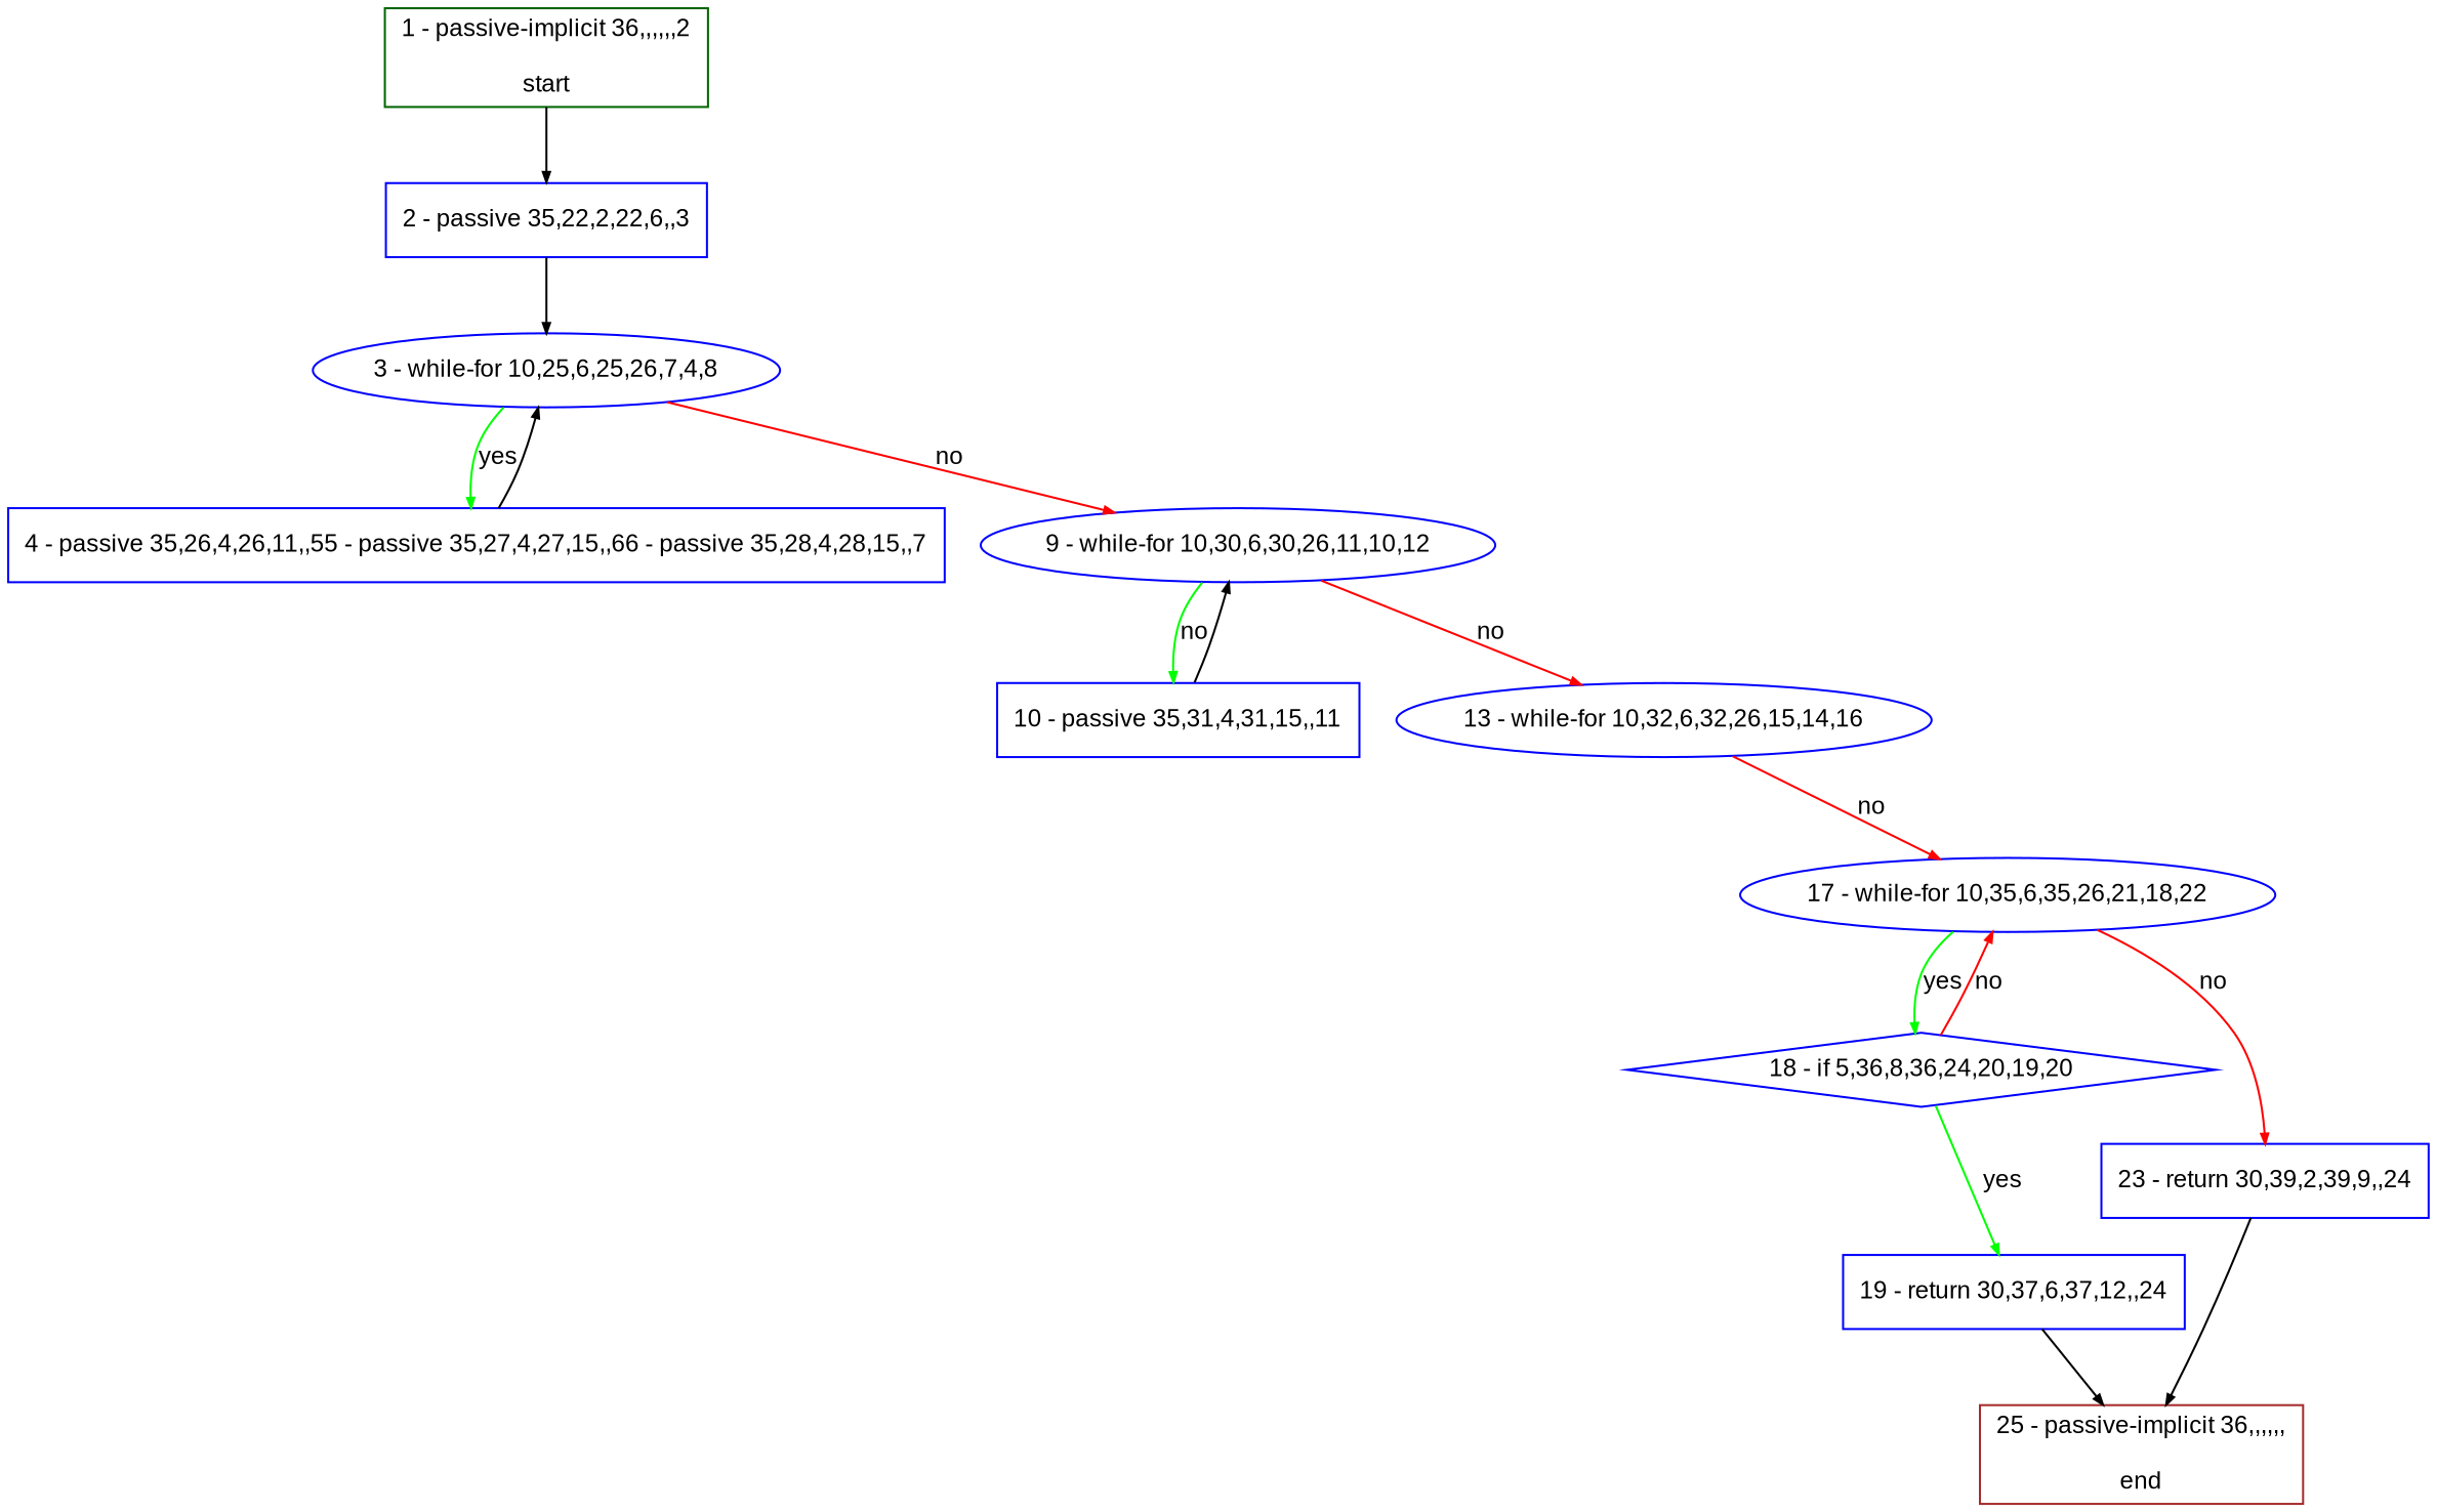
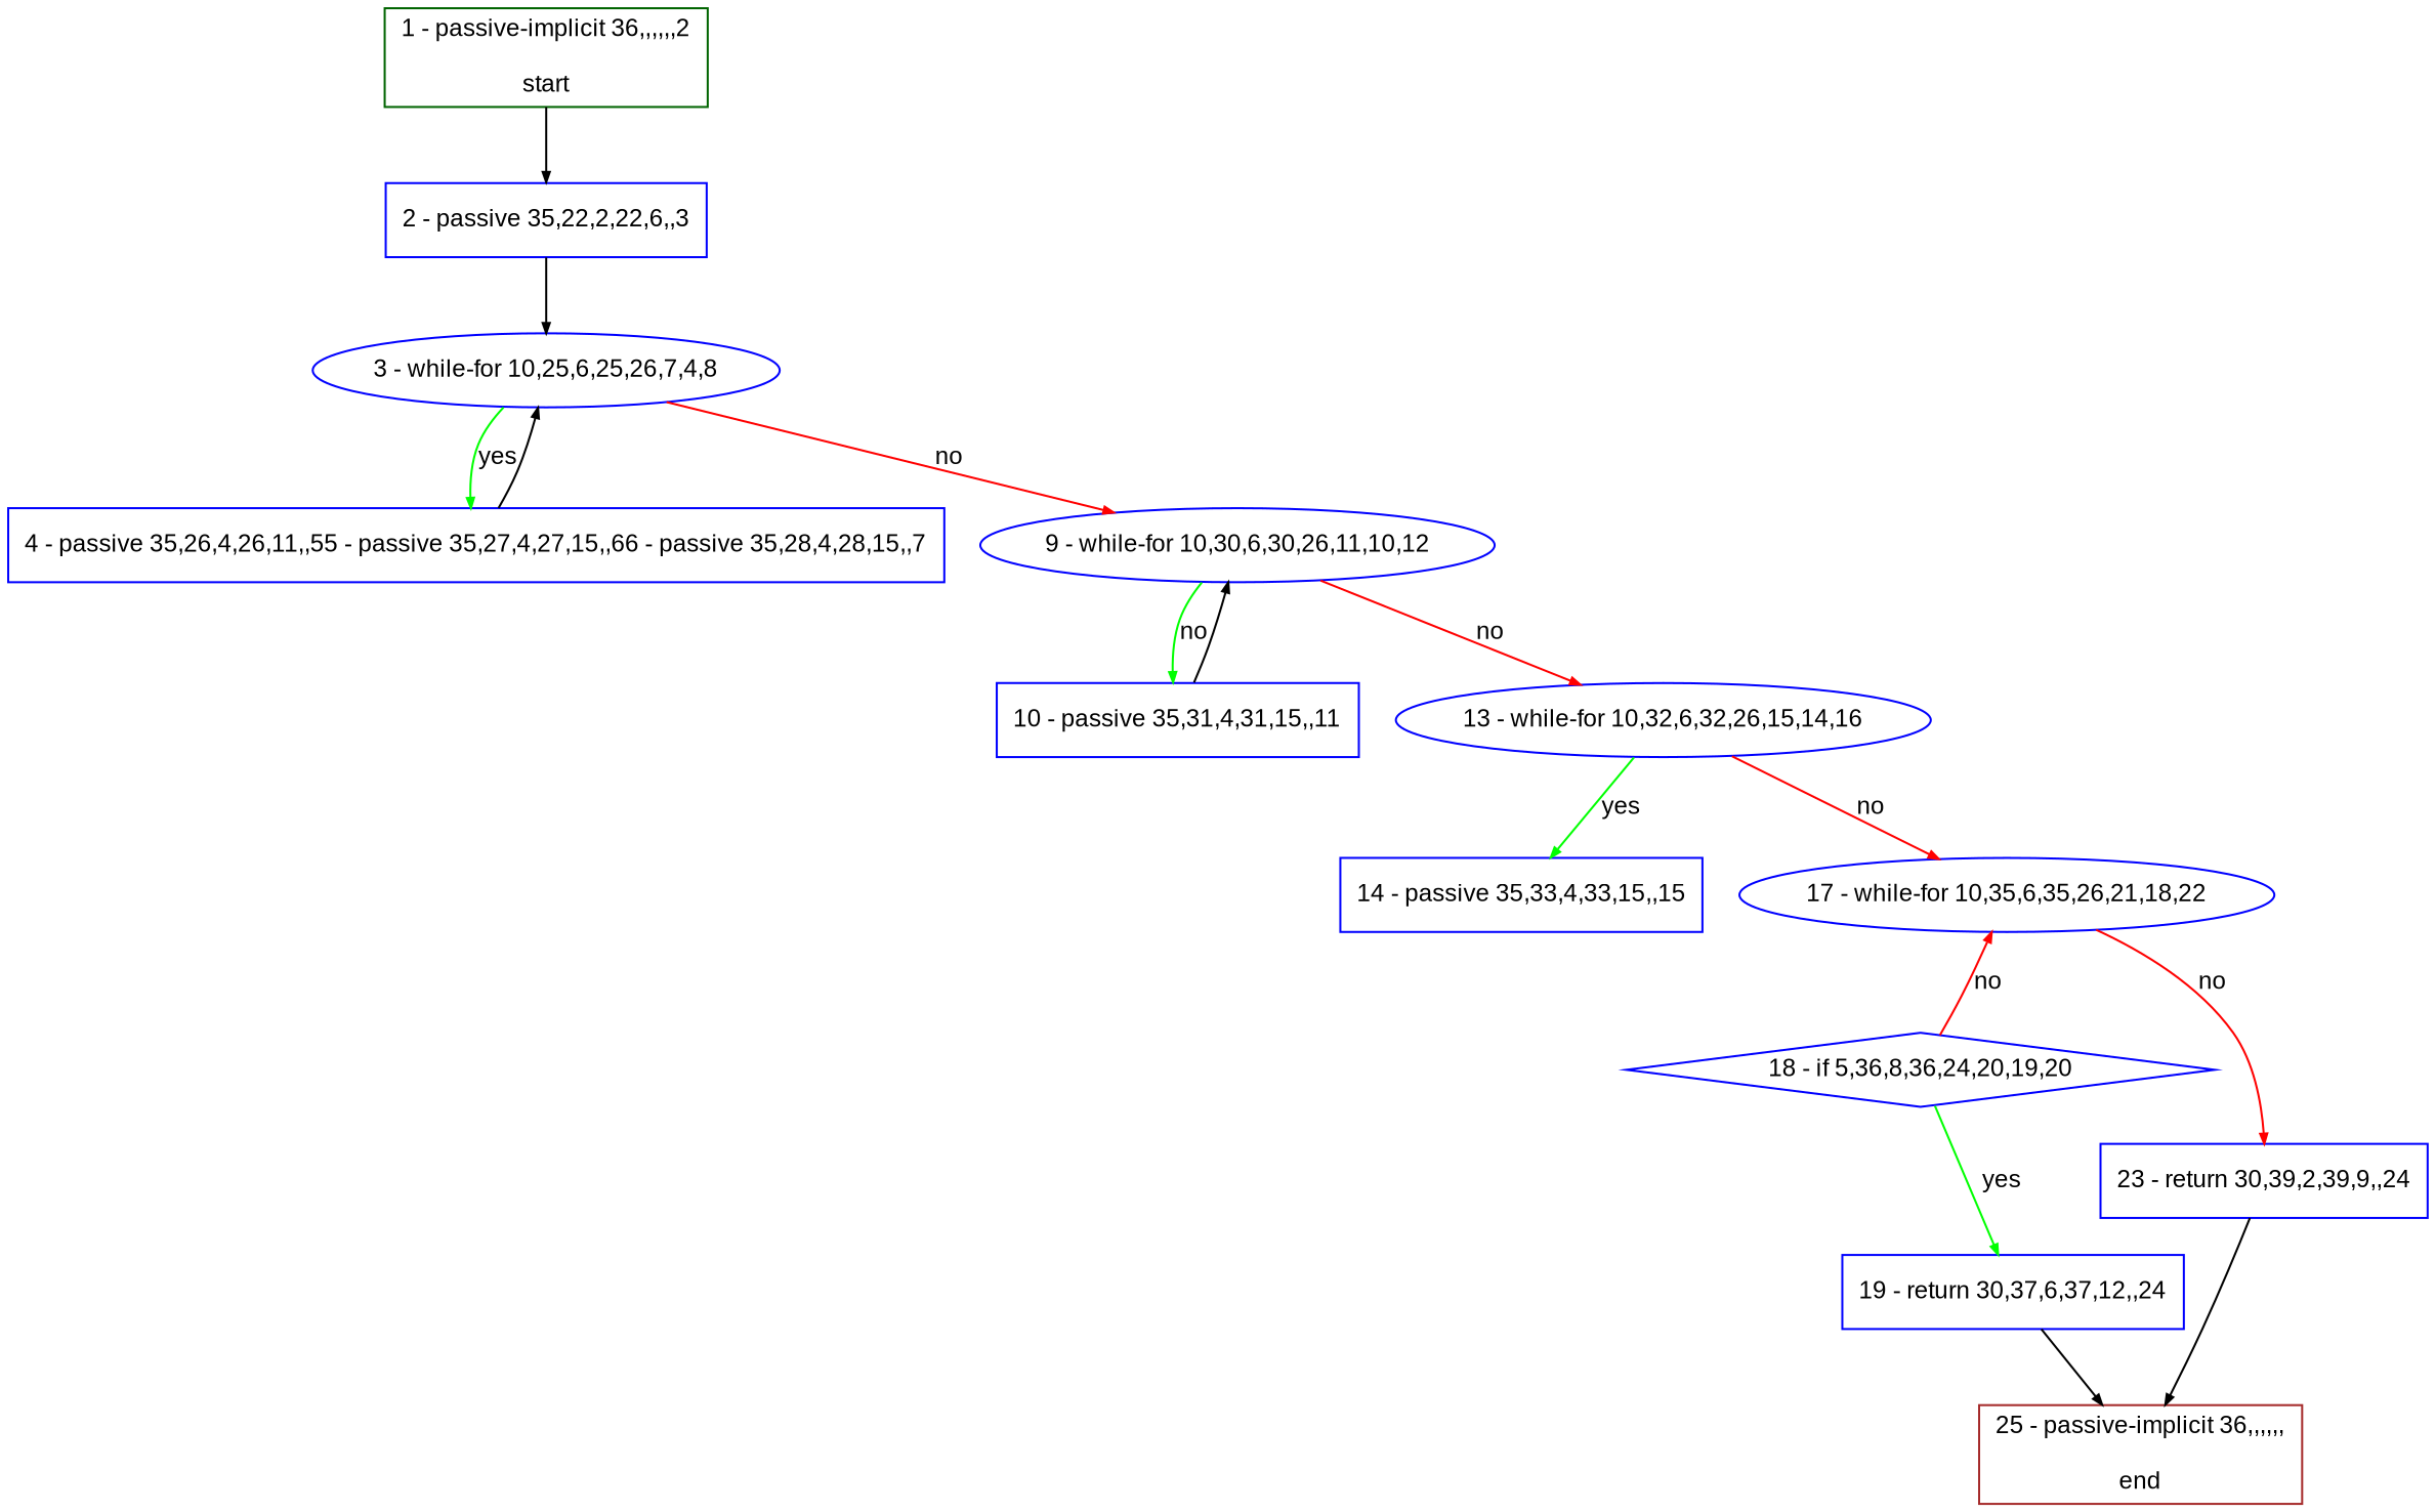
  digraph {
    bgcolor=white
    compound=true
    fillcolor="#FFFFCC"
    fontname=Arial
    fontsize=12
    pack=true
    packmode=clust
    style="rounded,filled"
    node [color="#0000ff" compound=true fillcolor="#ffffff" fixedsize=false fontname=Arial fontsize=12 node_initialized=no shape=box style=filled]
    edge [arrowhead=normal arrowsize=0.5 arrowtail=none color="#000000" compound=true dir=forward fontcolor=black fontname=Arial fontsize=12]
    n1 [label="2 - passive 35,22,2,22,6,,3"]
    n2 [label="3 - while-for 10,25,6,25,26,7,4,8" shape=oval]
    n3 [label="4 - passive 35,26,4,26,11,,55 - passive 35,27,4,27,15,,66 - passive 35,28,4,28,15,,7"]
    n4 [label="9 - while-for 10,30,6,30,26,11,10,12" shape=oval]
    n5 [color="#006400" label="1 - passive-implicit 36,,,,,,2\n\nstart"]
    n6 [label="10 - passive 35,31,4,31,15,,11"]
    n7 [label="13 - while-for 10,32,6,32,26,15,14,16" shape=oval]
+   n8 [label="14 - passive 35,33,4,33,15,,15"]
    n9 [label="17 - while-for 10,35,6,35,26,21,18,22" shape=oval]
    n10 [label="18 - if 5,36,8,36,24,20,19,20" shape=diamond]
    n11 [label="23 - return 30,39,2,39,9,,24"]
    n12 [label="19 - return 30,37,6,37,12,,24"]
    n13 [color="#a52a2a" label="25 - passive-implicit 36,,,,,,\n\nend"]
    n1 -> n2
    n2 -> n3 [color="#00ff00" label=yes]
    n2 -> n4 [color="#ff0000" label=no]
    n3 -> n2
    n4 -> n6 [color="#00ff00" label=no]
    n4 -> n7 [color="#ff0000" label=no]
    n5 -> n1
    n6 -> n4
+   n7 -> n8 [color="#00ff00" label=yes]
    n7 -> n9 [color="#ff0000" label=no]
-   n9 -> n10 [color="#00ff00" label=yes]
    n9 -> n11 [color="#ff0000" label=no]
    n10 -> n9 [color="#ff0000" label=no]
    n10 -> n12 [color="#00ff00" label=yes]
    n11 -> n13
    n12 -> n13
  }
